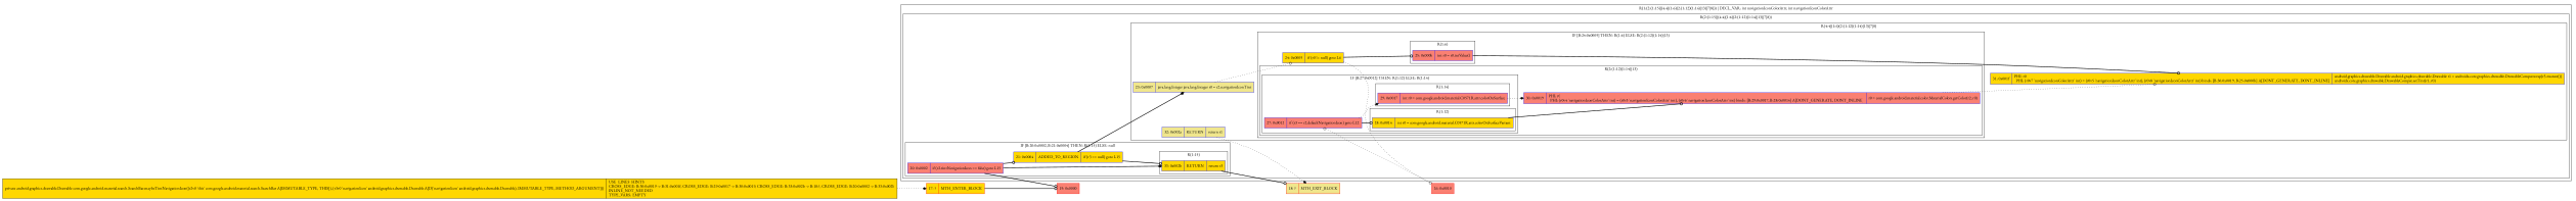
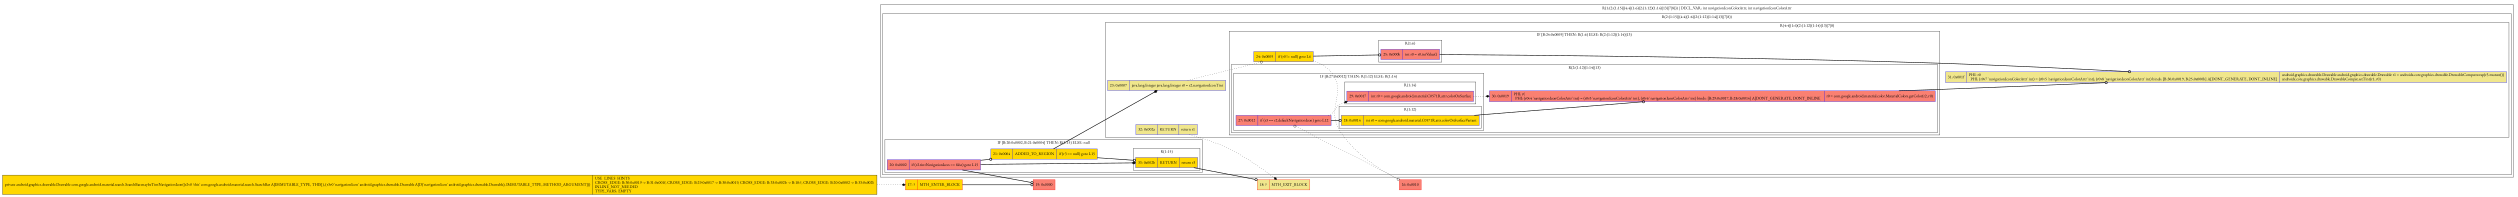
  digraph {
    fontname="EB Garamond"
    rankdir=LR
    node [color=blue fillcolor=salmon fontname="EB Garamond" shape=record style=filled]
    edge [arrowhead=odot fontname="EB Garamond" style=bold]
    n1 [fillcolor=gold label="{33\:\ 0x002b|RETURN\l|return r3\l}"]
    n2 [label="{20\:\ 0x0002|if (r2.tintNavigationIcon == false) goto L15\l}"]
    n3 [fillcolor=gold label="{21\:\ 0x0004|ADDED_TO_REGION\l|if (r3 == null) goto L15\l}"]
    n4 [label="{25\:\ 0x000b|int r0 = r0.intValue()\l}"]
    n5 [fillcolor=gold label="{28\:\ 0x0014|int r0 = com.google.android.material.C0571R.attr.colorOnSurfaceVariant\l}"]
    n6 [label="{29\:\ 0x0017|int r0 = com.google.android.material.C0571R.attr.colorOnSurface\l}"]
    n7 [label="{27\:\ 0x0012|if (r3 == r2.defaultNavigationIcon) goto L12\l}"]
    n8 [label="{30\:\ 0x0019|PHI: r0 \l  PHI: (r0v4 'navigationIconColorAttr' int) = (r0v3 'navigationIconColorAttr' int), (r0v6 'navigationIconColorAttr' int) binds: [B:29:0x0017, B:28:0x0014] A[DONT_GENERATE, DONT_INLINE]\l|r0 = com.google.android.material.color.MaterialColors.getColor(r2, r0)\l}"]
    n9 [fillcolor=gold label="{24\:\ 0x0009|if (r0 != null) goto L6\l}"]
    n10 [fillcolor=khaki label="{23\:\ 0x0007|java.lang.Integer java.lang.Integer r0 = r2.navigationIconTint\l}"]
-   n11 [fillcolor=gold label="{31\:\ 0x001f|PHI: r0 \l  PHI: (r0v7 'navigationIconColorAttr' int) = (r0v5 'navigationIconColorAttr' int), (r0v8 'navigationIconColorAttr' int) binds: [B:30:0x0019, B:25:0x000b] A[DONT_GENERATE, DONT_INLINE]\l|android.graphics.drawable.Drawable android.graphics.drawable.Drawable r1 = androidx.core.graphics.drawable.DrawableCompat.wrap(r3.mutate())\landroidx.core.graphics.drawable.DrawableCompat.setTint(r1, r0)\l}"]
+   n11 [fillcolor=khaki label="{31\:\ 0x001f|PHI: r0 \l  PHI: (r0v7 'navigationIconColorAttr' int) = (r0v5 'navigationIconColorAttr' int), (r0v8 'navigationIconColorAttr' int) binds: [B:30:0x0019, B:25:0x000b] A[DONT_GENERATE, DONT_INLINE]\l|android.graphics.drawable.Drawable android.graphics.drawable.Drawable r1 = androidx.core.graphics.drawable.DrawableCompat.wrap(r3.mutate())\landroidx.core.graphics.drawable.DrawableCompat.setTint(r1, r0)\l}"]
    n12 [fillcolor=khaki label="{32\:\ 0x002a|RETURN\l|return r1\l}"]
    n13 [color=red fillcolor=khaki label="{18\:\ ?|MTH_EXIT_BLOCK\l}"]
    n14 [color=red label="{19\:\ 0x0000}"]
    n15 [color=red label="{26\:\ 0x0010}"]
    n16 [color=red fillcolor=gold label="{17\:\ ?|MTH_ENTER_BLOCK\l}"]
    n17 [fillcolor=gold label="{private android.graphics.drawable.Drawable com.google.android.material.search.SearchBar.maybeTintNavigationIcon((r2v0 'this' com.google.android.material.search.SearchBar A[IMMUTABLE_TYPE, THIS]), (r3v0 'navigationIcon' android.graphics.drawable.Drawable A[D('navigationIcon' android.graphics.drawable.Drawable), IMMUTABLE_TYPE, METHOD_ARGUMENT]))  | USE_LINES_HINTS\lCROSS_EDGE: B:30:0x0019 \-\> B:31:0x001f, CROSS_EDGE: B:29:0x0017 \-\> B:30:0x0019, CROSS_EDGE: B:33:0x002b \-\> B:18:?, CROSS_EDGE: B:20:0x0002 \-\> B:33:0x002b\lINLINE_NOT_NEEDED\lTYPE_VARS: EMPTY\l}" color=""]
    subgraph cluster_1 {
      label="R(1:(2:(1:15)|(4:4|(1:6)(2:(1:12)(1:14)|13)|7|8))) | DECL_VAR: int navigationIconColorAttr, int navigationIconColorAttr\l"
      subgraph cluster_2 {
        label="R(2:(1:15)|(4:4|(1:6)(2:(1:12)(1:14)|13)|7|8))"
        subgraph cluster_3 {
          label="IF [B:20:0x0002, B:21:0x0004] THEN: R(1:15) ELSE: null"
          n2
          n3
          subgraph cluster_4 {
            label="R(1:15)"
            n1
          }
        }
        subgraph cluster_5 {
          label="R(4:4|(1:6)(2:(1:12)(1:14)|13)|7|8)"
          n10
          n11
          n12
          subgraph cluster_6 {
            label="IF [B:24:0x0009] THEN: R(1:6) ELSE: R(2:(1:12)(1:14)|13)"
            n9
            subgraph cluster_7 {
              label="R(1:6)"
              n4
            }
            subgraph cluster_8 {
              label="R(2:(1:12)(1:14)|13)"
              n8
              subgraph cluster_9 {
                label="IF [B:27:0x0012] THEN: R(1:12) ELSE: R(1:14)"
                n7
                subgraph cluster_10 {
                  label="R(1:12)"
                  n5
                }
                subgraph cluster_11 {
                  label="R(1:14)"
                  n6
                }
              }
            }
          }
        }
      }
    }
    n1 -> n13
    n2 -> n1 [arrowhead=diamond]
    n2 -> n3
    n2 -> n14
    n3 -> n1
    n3 -> n10 [arrowhead=diamond]
    n4 -> n11
    n5 -> n8
    n6 -> n8 [arrowhead=diamond style=dotted]
    n7 -> n5
    n7 -> n6 [arrowhead=diamond style=dotted]
-   n8 -> n11 [style=dotted]
+   n8 -> n11
    n9 -> n4
    n9 -> n15 [style=dotted]
    n10 -> n9 [style=dotted]
    n12 -> n13 [arrowhead=diamond style=dotted]
    n15 -> n7 [style=dotted]
    n16 -> n14
    n17 -> n16 [arrowhead=diamond style=dotted]
  }
